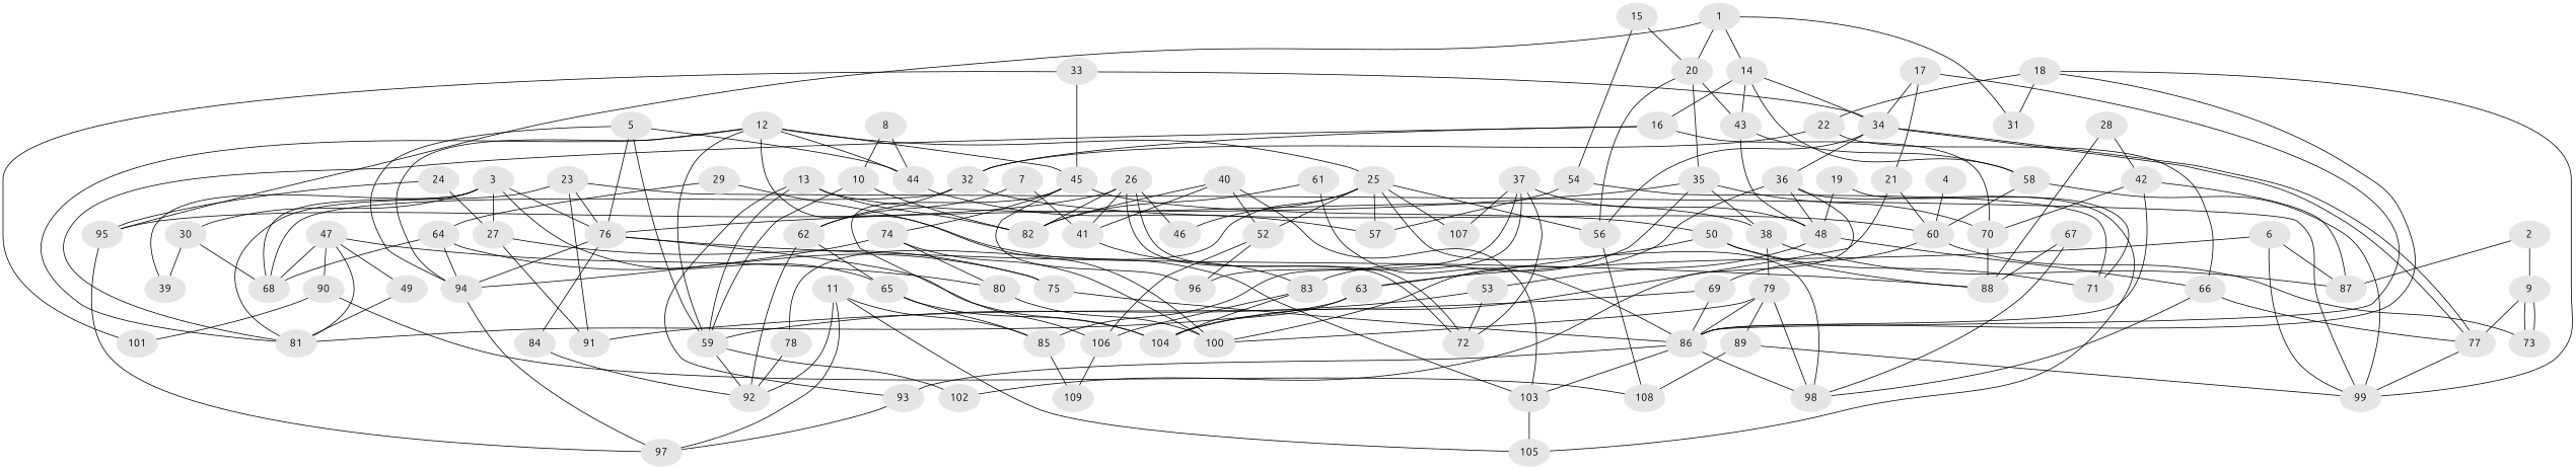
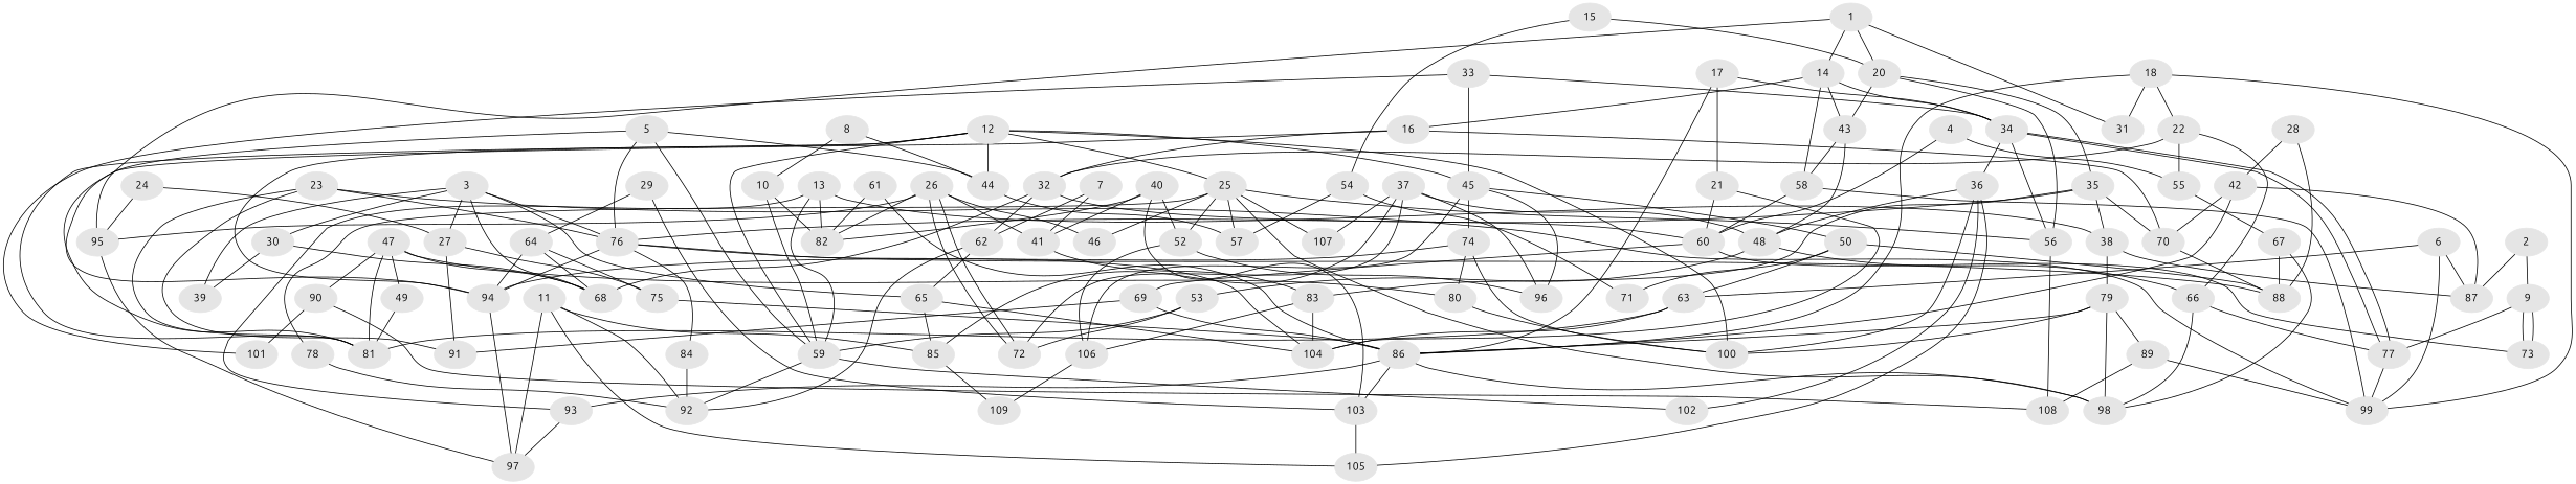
  graph {
    fontname=Ubuntu
    node [color=gray90 fontname=Ubuntu style=filled]
    edge [fontname=Ubuntu]
    1
    14
    20
    31
    95
    16
    34
    43
    58
    35
    56
    97
    2
    9
    87
    73
    77
    3
    27
    30
    39
    65
    68
    76
    91
    75
    85
    104
    94
    88
    84
    4
+   55
    60
    67
    69
    5
    44
    59
    57
    92
    102
    6
    63
    99
    81
    7
    41
    62
    83
    8
    10
    82
    11
    105
    109
    12
    25
    45
    100
    46
    52
    78
    98
    107
    96
    50
    74
    106
    13
    38
    93
    79
    32
    70
    36
    48
    15
    54
    71
    17
    21
    86
    103
    18
    22
    66
-   19
    53
    108
    23
    24
    26
    72
    28
    42
    29
    64
    33
    101
    37
    89
    40
    80
    47
    49
    90
    61
    1 -- 14
    1 -- 20
    1 -- 31
    1 -- 95
    14 -- 16
    14 -- 34
    14 -- 43
    14 -- 58
    20 -- 43
    20 -- 35
    20 -- 56
    95 -- 97
    16 -- 81
    16 -- 32
    16 -- 70
    34 -- 56
    34 -- 77
    34 -- 77
    34 -- 36
    43 -- 58
    43 -- 48
    58 -- 60
    58 -- 99
    35 -- 76
    35 -- 83
    35 -- 38
    35 -- 70
    56 -- 108
    2 -- 9
    2 -- 87
    9 -- 73
    9 -- 73
    9 -- 77
    77 -- 99
    3 -- 27
    3 -- 30
    3 -- 39
    3 -- 65
    3 -- 68
    3 -- 76
    27 -- 91
    27 -- 75
    30 -- 39
    30 -- 68
    65 -- 85
    65 -- 104
    76 -- 104
    76 -- 94
    76 -- 88
    76 -- 84
    75 -- 86
    85 -- 109
    94 -- 97
    84 -- 92
+   4 -- 55
    4 -- 60
+   55 -- 67
    60 -- 73
    60 -- 69
    67 -- 88
    67 -- 98
    69 -- 91
    69 -- 86
    5 -- 76
    5 -- 94
    5 -- 44
    5 -- 59
    44 -- 57
    59 -- 92
    59 -- 102
    6 -- 87
    6 -- 63
    6 -- 99
    63 -- 104
    63 -- 81
    7 -- 41
    7 -- 62
    41 -- 83
    62 -- 65
    62 -- 92
    83 -- 104
    83 -- 106
    8 -- 44
    8 -- 10
    10 -- 59
    10 -- 82
    11 -- 97
    11 -- 85
    11 -- 92
    11 -- 105
    12 -- 94
    12 -- 44
    12 -- 59
    12 -- 81
    12 -- 25
    12 -- 45
    12 -- 100
    25 -- 56
    25 -- 57
    25 -- 46
    25 -- 52
    25 -- 78
    25 -- 98
    25 -- 107
    45 -- 96
    45 -- 50
    45 -- 74
    45 -- 106
    52 -- 96
    52 -- 106
    78 -- 92
    50 -- 88
    50 -- 63
    50 -- 71
    74 -- 94
    74 -- 100
    74 -- 80
    106 -- 109
    13 -- 59
    13 -- 82
    13 -- 38
    13 -- 93
    38 -- 87
    38 -- 79
    93 -- 97
    79 -- 100
    79 -- 98
    79 -- 86
    79 -- 89
    32 -- 68
    32 -- 60
    32 -- 62
    70 -- 88
    36 -- 102
    36 -- 105
    36 -- 100
    36 -- 48
    48 -- 66
    48 -- 53
    15 -- 20
    15 -- 54
    54 -- 57
    54 -- 71
    17 -- 34
    17 -- 21
    17 -- 86
    21 -- 104
    21 -- 60
    86 -- 98
    86 -- 93
    86 -- 103
    103 -- 105
    18 -- 31
    18 -- 99
    18 -- 86
    18 -- 22
+   22 -- 55
    22 -- 32
    22 -- 66
    66 -- 77
    66 -- 98
-   19 -- 48
-   19 -- 71
    53 -- 59
    53 -- 72
    23 -- 76
    23 -- 91
    23 -- 99
    23 -- 81
    24 -- 95
    24 -- 27
    26 -- 95
    26 -- 41
    26 -- 82
    26 -- 46
    26 -- 72
    26 -- 72
    28 -- 88
    28 -- 42
    42 -- 87
    42 -- 70
    42 -- 86
    29 -- 103
    29 -- 64
    64 -- 68
    64 -- 75
    64 -- 94
    33 -- 34
    33 -- 45
    33 -- 101
    37 -- 85
    37 -- 107
    37 -- 96
    37 -- 48
    37 -- 72
    89 -- 99
    89 -- 108
    40 -- 41
    40 -- 82
    40 -- 52
    40 -- 103
    80 -- 100
    47 -- 68
    47 -- 81
    47 -- 80
    47 -- 49
    47 -- 90
    49 -- 81
    90 -- 108
    90 -- 101
    61 -- 82
    61 -- 86
  }
